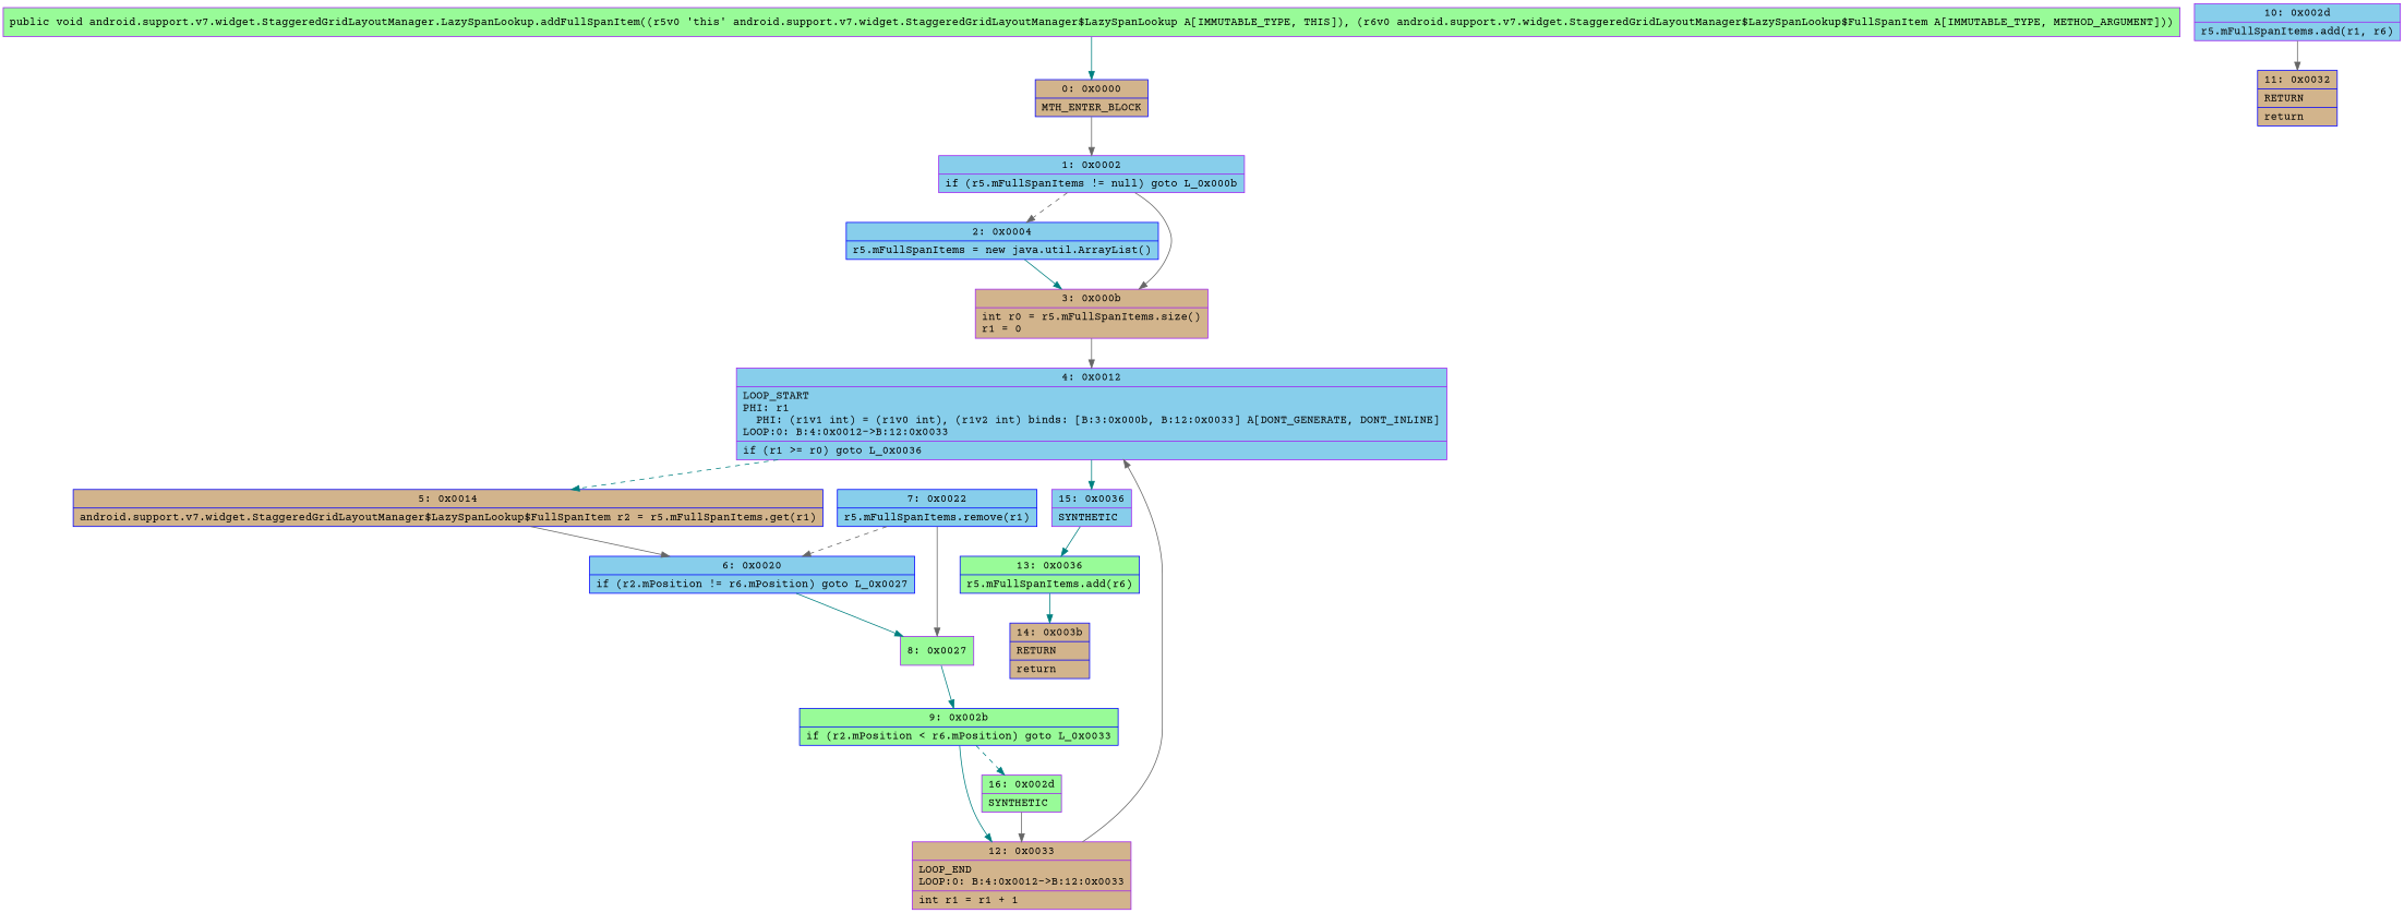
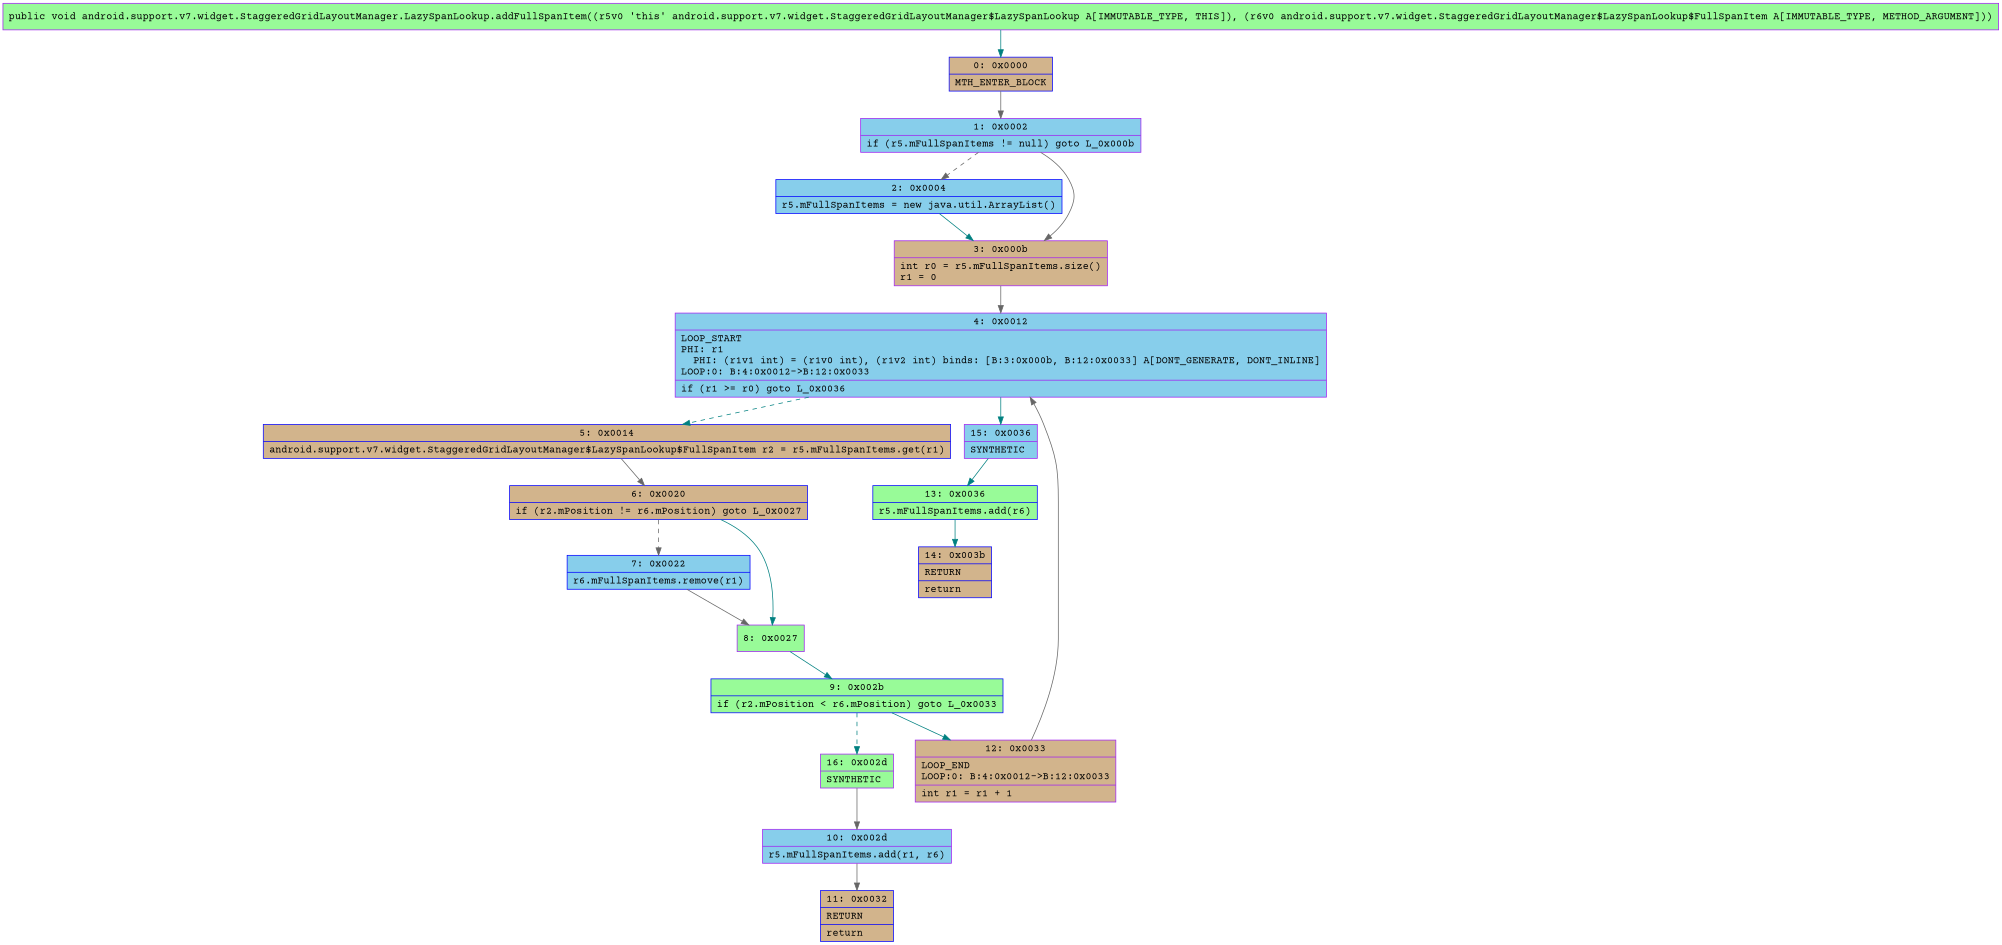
  digraph {
    fontname="Courier Prime"
    node [color=blue fillcolor=tan fontname="Courier Prime" shape=record style=filled]
    edge [color=gray40 fontname="Courier Prime"]
    n1 [label="{0\:\ 0x0000|MTH_ENTER_BLOCK\l}"]
    n2 [color=purple fillcolor=skyblue label="{1\:\ 0x0002|if (r5.mFullSpanItems != null) goto L_0x000b\l}"]
    n3 [fillcolor=skyblue label="{2\:\ 0x0004|r5.mFullSpanItems = new java.util.ArrayList()\l}"]
    n4 [color=purple label="{3\:\ 0x000b|int r0 = r5.mFullSpanItems.size()\lr1 = 0\l}"]
    n5 [color=purple fillcolor=skyblue label="{4\:\ 0x0012|LOOP_START\lPHI: r1 \l  PHI: (r1v1 int) = (r1v0 int), (r1v2 int) binds: [B:3:0x000b, B:12:0x0033] A[DONT_GENERATE, DONT_INLINE]\lLOOP:0: B:4:0x0012\-\>B:12:0x0033\l|if (r1 \>= r0) goto L_0x0036\l}"]
    n6 [label="{5\:\ 0x0014|android.support.v7.widget.StaggeredGridLayoutManager$LazySpanLookup$FullSpanItem r2 = r5.mFullSpanItems.get(r1)\l}"]
    n7 [color=purple fillcolor=skyblue label="{15\:\ 0x0036|SYNTHETIC\l}"]
-   n8 [fillcolor=skyblue label="{6\:\ 0x0020|if (r2.mPosition != r6.mPosition) goto L_0x0027\l}"]
+   n8 [label="{6\:\ 0x0020|if (r2.mPosition != r6.mPosition) goto L_0x0027\l}"]
    n9 [fillcolor=palegreen label="{13\:\ 0x0036|r5.mFullSpanItems.add(r6)\l}"]
-   n10 [fillcolor=skyblue label="{7\:\ 0x0022|r5.mFullSpanItems.remove(r1)\l}"]
+   n10 [fillcolor=skyblue label="{7\:\ 0x0022|r6.mFullSpanItems.remove(r1)\l}"]
    n11 [color=purple fillcolor=palegreen label="{8\:\ 0x0027}"]
    n12 [fillcolor=palegreen label="{9\:\ 0x002b|if (r2.mPosition \< r6.mPosition) goto L_0x0033\l}"]
    n13 [color=purple label="{12\:\ 0x0033|LOOP_END\lLOOP:0: B:4:0x0012\-\>B:12:0x0033\l|int r1 = r1 + 1\l}"]
    n14 [color=purple fillcolor=palegreen label="{16\:\ 0x002d|SYNTHETIC\l}"]
    n15 [color=purple fillcolor=skyblue label="{10\:\ 0x002d|r5.mFullSpanItems.add(r1, r6)\l}"]
    n16 [label="{11\:\ 0x0032|RETURN\l|return\l}"]
    n17 [label="{14\:\ 0x003b|RETURN\l|return\l}"]
    n18 [color=purple fillcolor=palegreen label="{public void android.support.v7.widget.StaggeredGridLayoutManager.LazySpanLookup.addFullSpanItem((r5v0 'this' android.support.v7.widget.StaggeredGridLayoutManager$LazySpanLookup A[IMMUTABLE_TYPE, THIS]), (r6v0 android.support.v7.widget.StaggeredGridLayoutManager$LazySpanLookup$FullSpanItem A[IMMUTABLE_TYPE, METHOD_ARGUMENT])) }"]
    n1 -> n2
    n2 -> n3 [style=dashed]
    n2 -> n4
    n3 -> n4 [color=teal]
    n4 -> n5
    n5 -> n6 [color=teal style=dashed]
    n5 -> n7 [color=teal]
    n6 -> n8
    n7 -> n9 [color=teal]
-   n10 -> n8 [style=dashed]
+   n8 -> n10 [style=dashed]
    n8 -> n11 [color=teal]
    n9 -> n17 [color=teal]
    n10 -> n11
    n11 -> n12 [color=teal]
    n12 -> n13 [color=teal]
    n12 -> n14 [color=teal style=dashed]
    n13 -> n5
-   n14 -> n13
+   n14 -> n15
    n15 -> n16
    n18 -> n1 [color=teal]
  }
